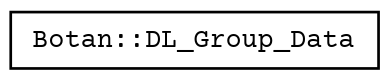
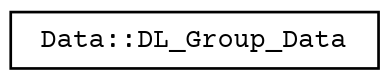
  digraph {
    rankdir=LR
    fontname="Courier Prime"
-   n1 [color=black fillcolor=white fontname="Courier Prime" fontsize=10 height=0.2 label="Botan::DL_Group_Data" shape=record style=filled width=0.4]
+   n1 [color=black fillcolor=white fontname="Courier Prime" fontsize=10 height=0.2 label="Data::DL_Group_Data" shape=record style=filled width=0.4]
  }
